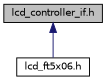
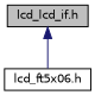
  digraph {
    node [color=black fontname=Helvetica fontsize=10 shape=record style=filled]
-   n1 [fillcolor=grey75 fontcolor=black height=0.2 label="lcd_controller_if.h" width=0.4]
+   n1 [fillcolor=grey75 fontcolor=black height=0.2 label="lcd_lcd_if.h" width=0.4]
    n2 [fillcolor=white height=0.2 label="lcd_ft5x06.h" width=0.4]
    n1 -> n2 [color=midnightblue dir=back fontname=Helvetica fontsize=10 labelfontname=Helvetica labelfontsize=10 style=solid]
  }
